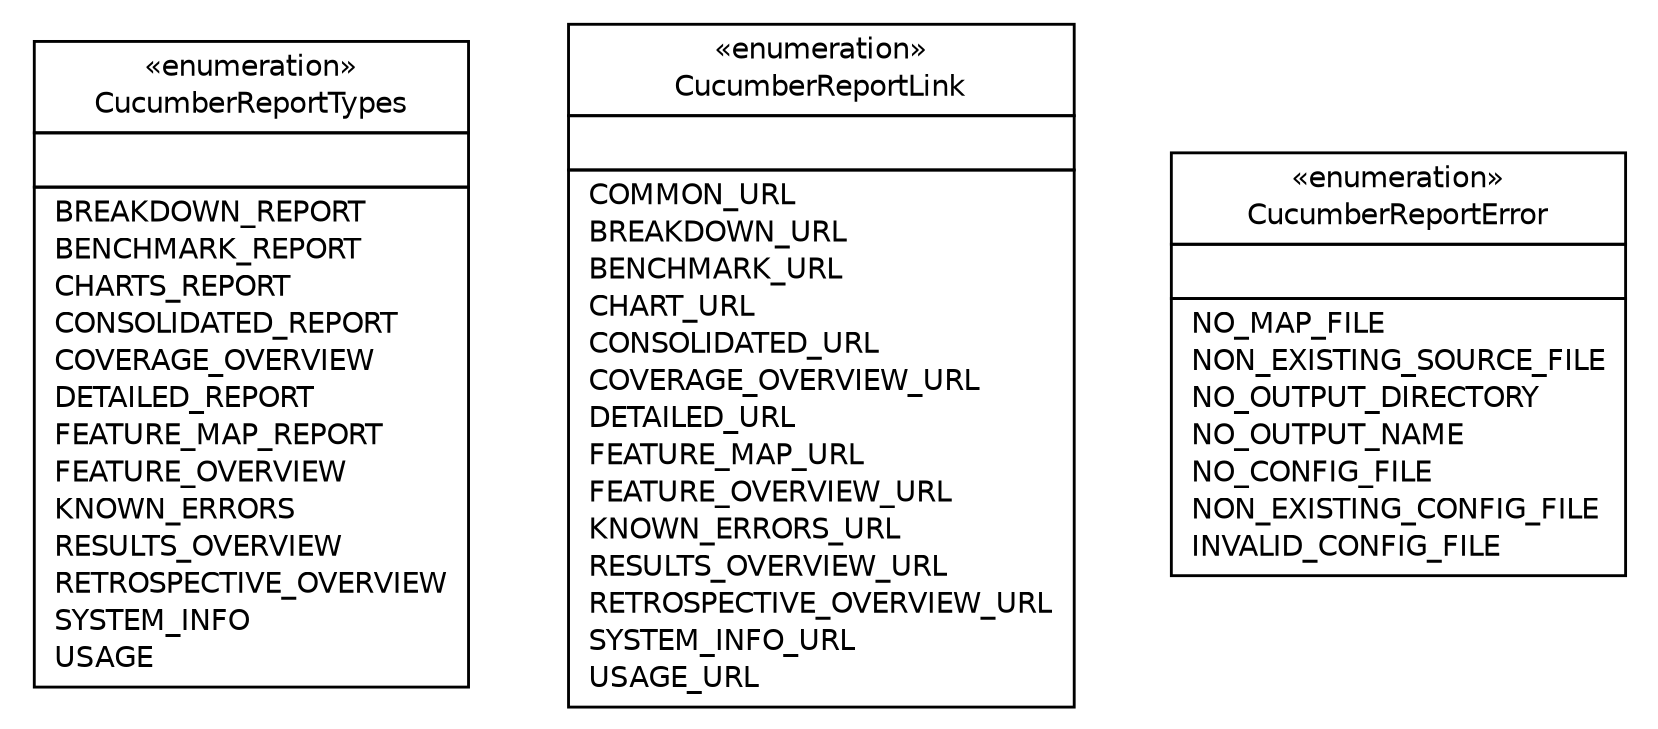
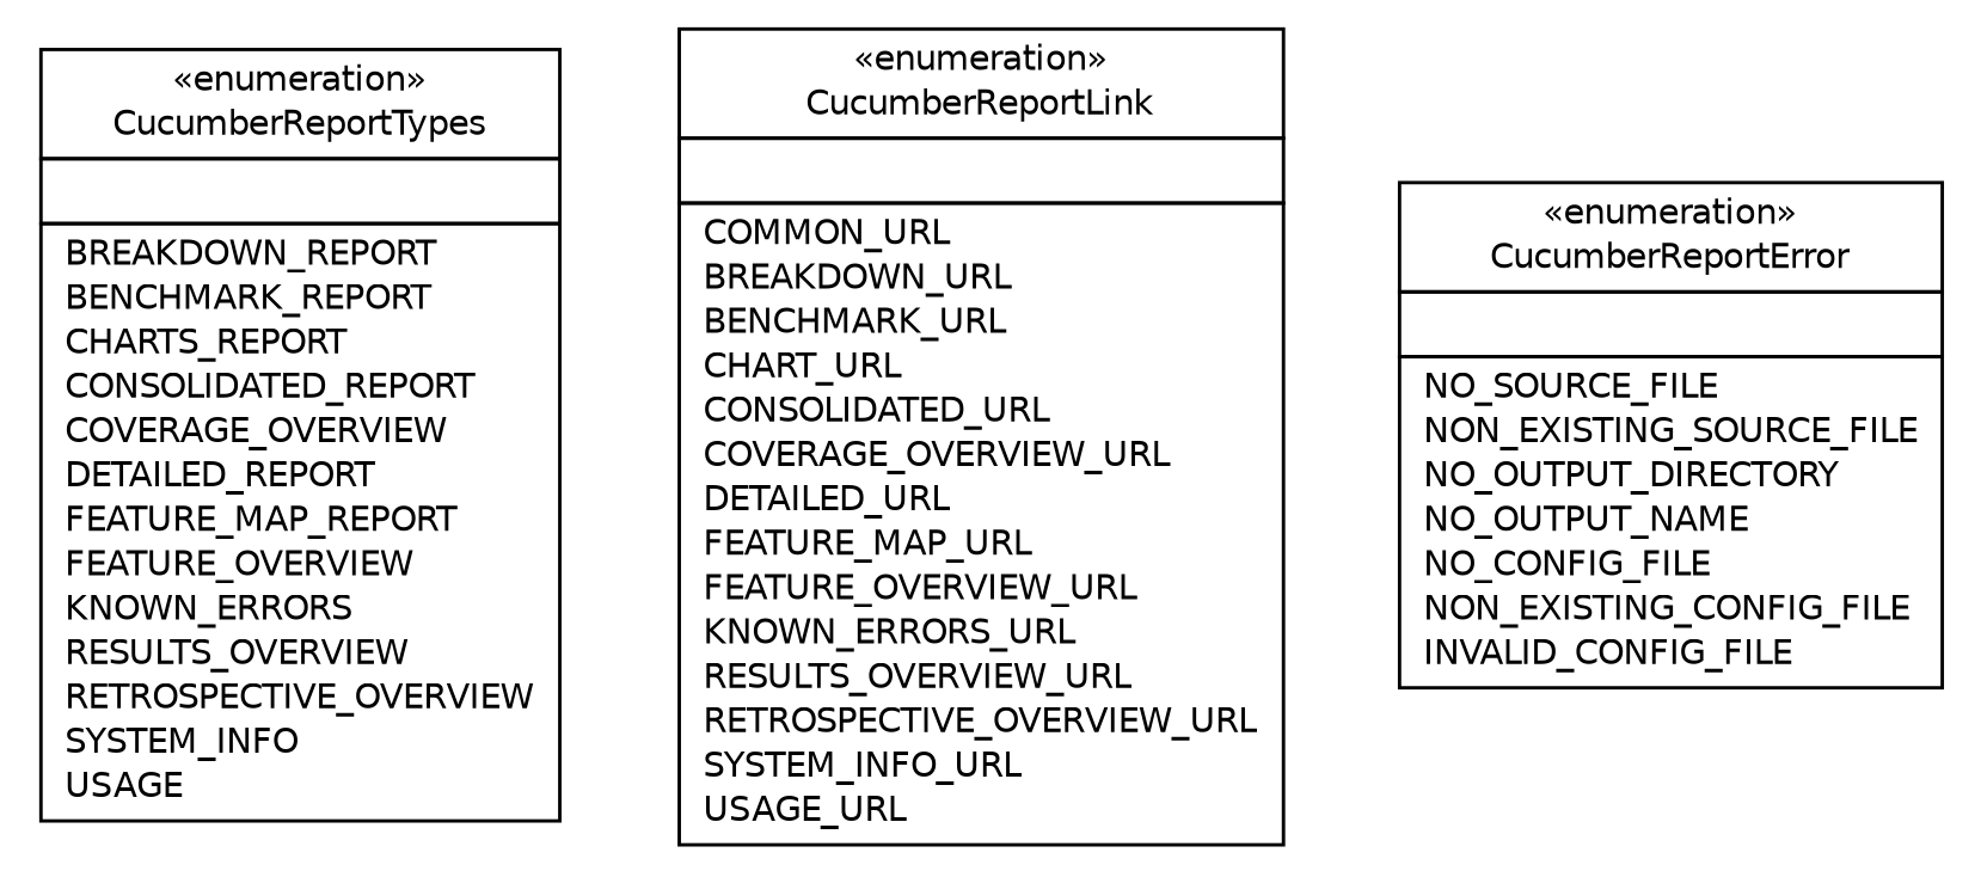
  digraph {
    nodesep=0.25
    ranksep=0.5
    node [fontcolor=black fontname=Helvetica fontsize=10.0 shape=plaintext]
    n1 [label=<<table title="com.github.mkolisnyk.cucumber.reporting.types.enums.CucumberReportTypes" border="0" cellborder="1" cellspacing="0" cellpadding="2" port="p" href="./CucumberReportTypes.html"> 		<tr><td><table border="0" cellspacing="0" cellpadding="1"> <tr><td align="center" balign="center"> &#171;enumeration&#187; </td></tr> <tr><td align="center" balign="center"> CucumberReportTypes </td></tr> 		</table></td></tr> 		<tr><td><table border="0" cellspacing="0" cellpadding="1"> <tr><td align="left" balign="left">  </td></tr> 		</table></td></tr> 		<tr><td><table border="0" cellspacing="0" cellpadding="1"> <tr><td align="left" balign="left"> BREAKDOWN_REPORT </td></tr> <tr><td align="left" balign="left"> BENCHMARK_REPORT </td></tr> <tr><td align="left" balign="left"> CHARTS_REPORT </td></tr> <tr><td align="left" balign="left"> CONSOLIDATED_REPORT </td></tr> <tr><td align="left" balign="left"> COVERAGE_OVERVIEW </td></tr> <tr><td align="left" balign="left"> DETAILED_REPORT </td></tr> <tr><td align="left" balign="left"> FEATURE_MAP_REPORT </td></tr> <tr><td align="left" balign="left"> FEATURE_OVERVIEW </td></tr> <tr><td align="left" balign="left"> KNOWN_ERRORS </td></tr> <tr><td align="left" balign="left"> RESULTS_OVERVIEW </td></tr> <tr><td align="left" balign="left"> RETROSPECTIVE_OVERVIEW </td></tr> <tr><td align="left" balign="left"> SYSTEM_INFO </td></tr> <tr><td align="left" balign="left"> USAGE </td></tr> 		</table></td></tr> 		</table>>]
    n2 [label=<<table title="com.github.mkolisnyk.cucumber.reporting.types.enums.CucumberReportLink" border="0" cellborder="1" cellspacing="0" cellpadding="2" port="p" href="./CucumberReportLink.html"> 		<tr><td><table border="0" cellspacing="0" cellpadding="1"> <tr><td align="center" balign="center"> &#171;enumeration&#187; </td></tr> <tr><td align="center" balign="center"> CucumberReportLink </td></tr> 		</table></td></tr> 		<tr><td><table border="0" cellspacing="0" cellpadding="1"> <tr><td align="left" balign="left">  </td></tr> 		</table></td></tr> 		<tr><td><table border="0" cellspacing="0" cellpadding="1"> <tr><td align="left" balign="left"> COMMON_URL </td></tr> <tr><td align="left" balign="left"> BREAKDOWN_URL </td></tr> <tr><td align="left" balign="left"> BENCHMARK_URL </td></tr> <tr><td align="left" balign="left"> CHART_URL </td></tr> <tr><td align="left" balign="left"> CONSOLIDATED_URL </td></tr> <tr><td align="left" balign="left"> COVERAGE_OVERVIEW_URL </td></tr> <tr><td align="left" balign="left"> DETAILED_URL </td></tr> <tr><td align="left" balign="left"> FEATURE_MAP_URL </td></tr> <tr><td align="left" balign="left"> FEATURE_OVERVIEW_URL </td></tr> <tr><td align="left" balign="left"> KNOWN_ERRORS_URL </td></tr> <tr><td align="left" balign="left"> RESULTS_OVERVIEW_URL </td></tr> <tr><td align="left" balign="left"> RETROSPECTIVE_OVERVIEW_URL </td></tr> <tr><td align="left" balign="left"> SYSTEM_INFO_URL </td></tr> <tr><td align="left" balign="left"> USAGE_URL </td></tr> 		</table></td></tr> 		</table>>]
-   n3 [label=<<table title="com.github.mkolisnyk.cucumber.reporting.types.enums.CucumberReportError" border="0" cellborder="1" cellspacing="0" cellpadding="2" port="p" href="./CucumberReportError.html"> 		<tr><td><table border="0" cellspacing="0" cellpadding="1"> <tr><td align="center" balign="center"> &#171;enumeration&#187; </td></tr> <tr><td align="center" balign="center"> CucumberReportError </td></tr> 		</table></td></tr> 		<tr><td><table border="0" cellspacing="0" cellpadding="1"> <tr><td align="left" balign="left">  </td></tr> 		</table></td></tr> 		<tr><td><table border="0" cellspacing="0" cellpadding="1"> <tr><td align="left" balign="left"> NO_MAP_FILE </td></tr> <tr><td align="left" balign="left"> NON_EXISTING_SOURCE_FILE </td></tr> <tr><td align="left" balign="left"> NO_OUTPUT_DIRECTORY </td></tr> <tr><td align="left" balign="left"> NO_OUTPUT_NAME </td></tr> <tr><td align="left" balign="left"> NO_CONFIG_FILE </td></tr> <tr><td align="left" balign="left"> NON_EXISTING_CONFIG_FILE </td></tr> <tr><td align="left" balign="left"> INVALID_CONFIG_FILE </td></tr> 		</table></td></tr> 		</table>>]
+   n3 [label=<<table title="com.github.mkolisnyk.cucumber.reporting.types.enums.CucumberReportError" border="0" cellborder="1" cellspacing="0" cellpadding="2" port="p" href="./CucumberReportError.html"> 		<tr><td><table border="0" cellspacing="0" cellpadding="1"> <tr><td align="center" balign="center"> &#171;enumeration&#187; </td></tr> <tr><td align="center" balign="center"> CucumberReportError </td></tr> 		</table></td></tr> 		<tr><td><table border="0" cellspacing="0" cellpadding="1"> <tr><td align="left" balign="left">  </td></tr> 		</table></td></tr> 		<tr><td><table border="0" cellspacing="0" cellpadding="1"> <tr><td align="left" balign="left"> NO_SOURCE_FILE </td></tr> <tr><td align="left" balign="left"> NON_EXISTING_SOURCE_FILE </td></tr> <tr><td align="left" balign="left"> NO_OUTPUT_DIRECTORY </td></tr> <tr><td align="left" balign="left"> NO_OUTPUT_NAME </td></tr> <tr><td align="left" balign="left"> NO_CONFIG_FILE </td></tr> <tr><td align="left" balign="left"> NON_EXISTING_CONFIG_FILE </td></tr> <tr><td align="left" balign="left"> INVALID_CONFIG_FILE </td></tr> 		</table></td></tr> 		</table>>]
  }
